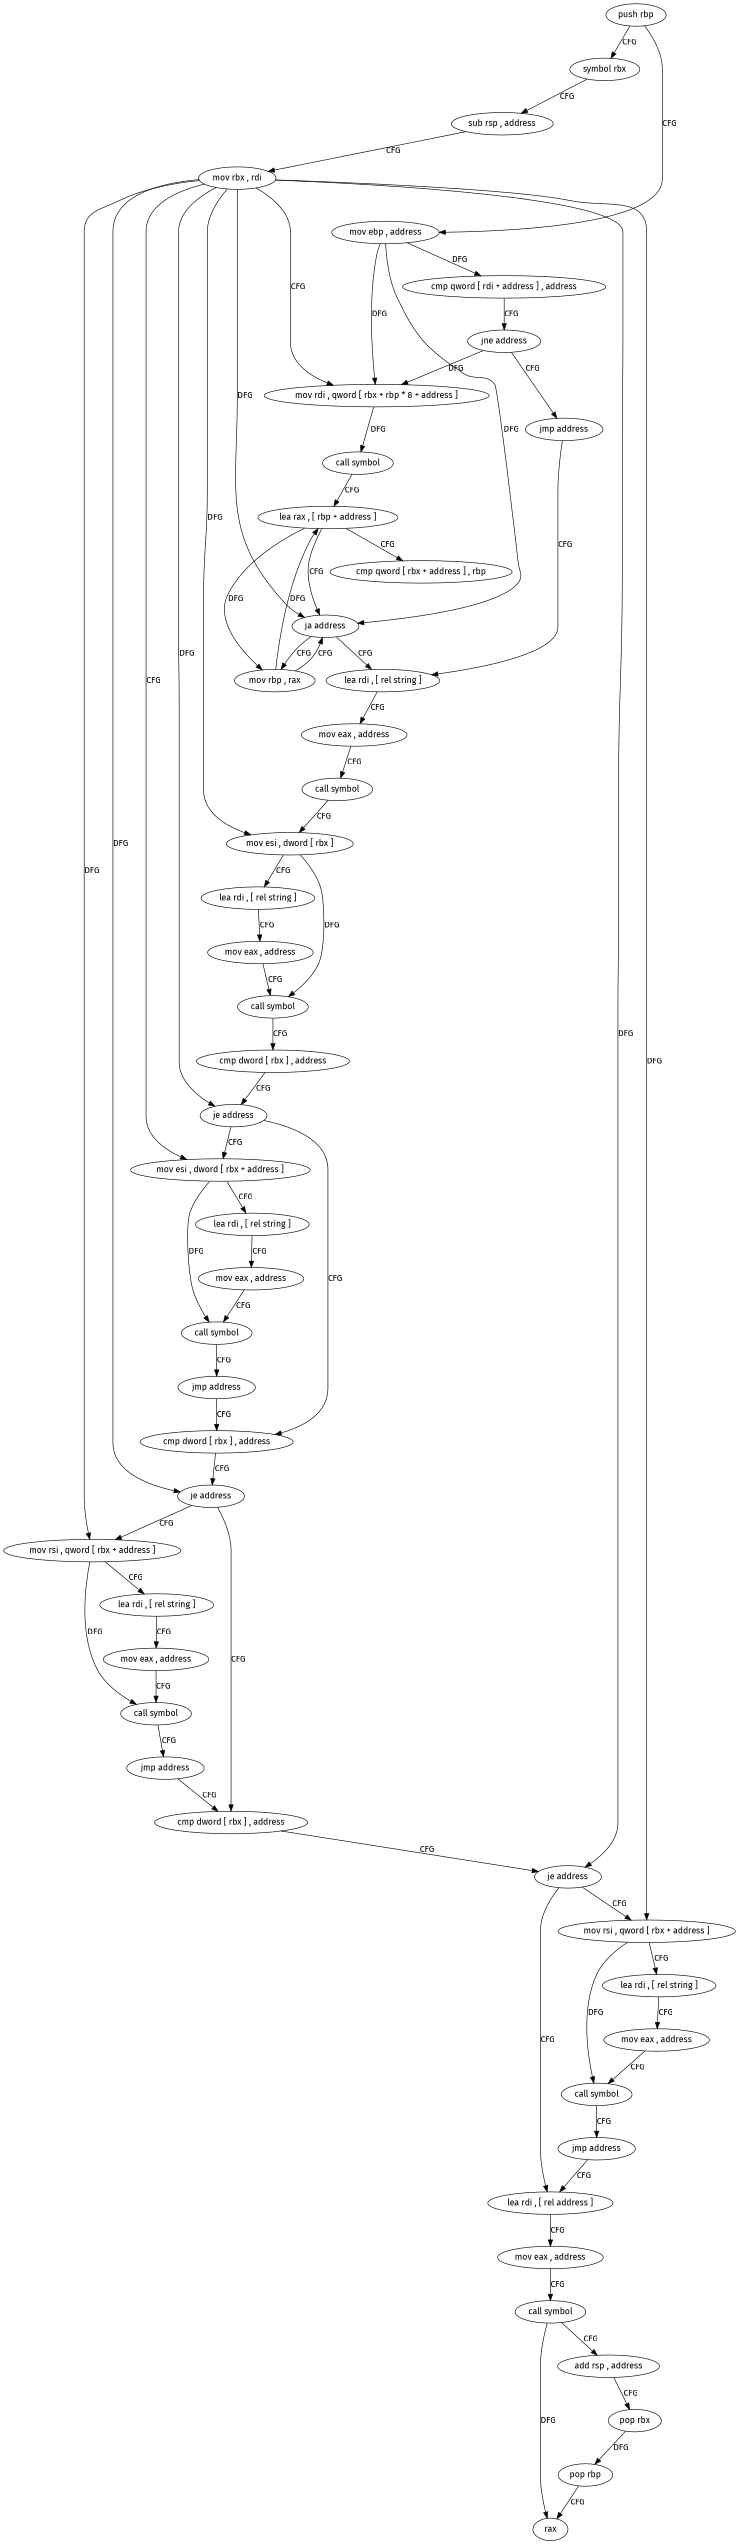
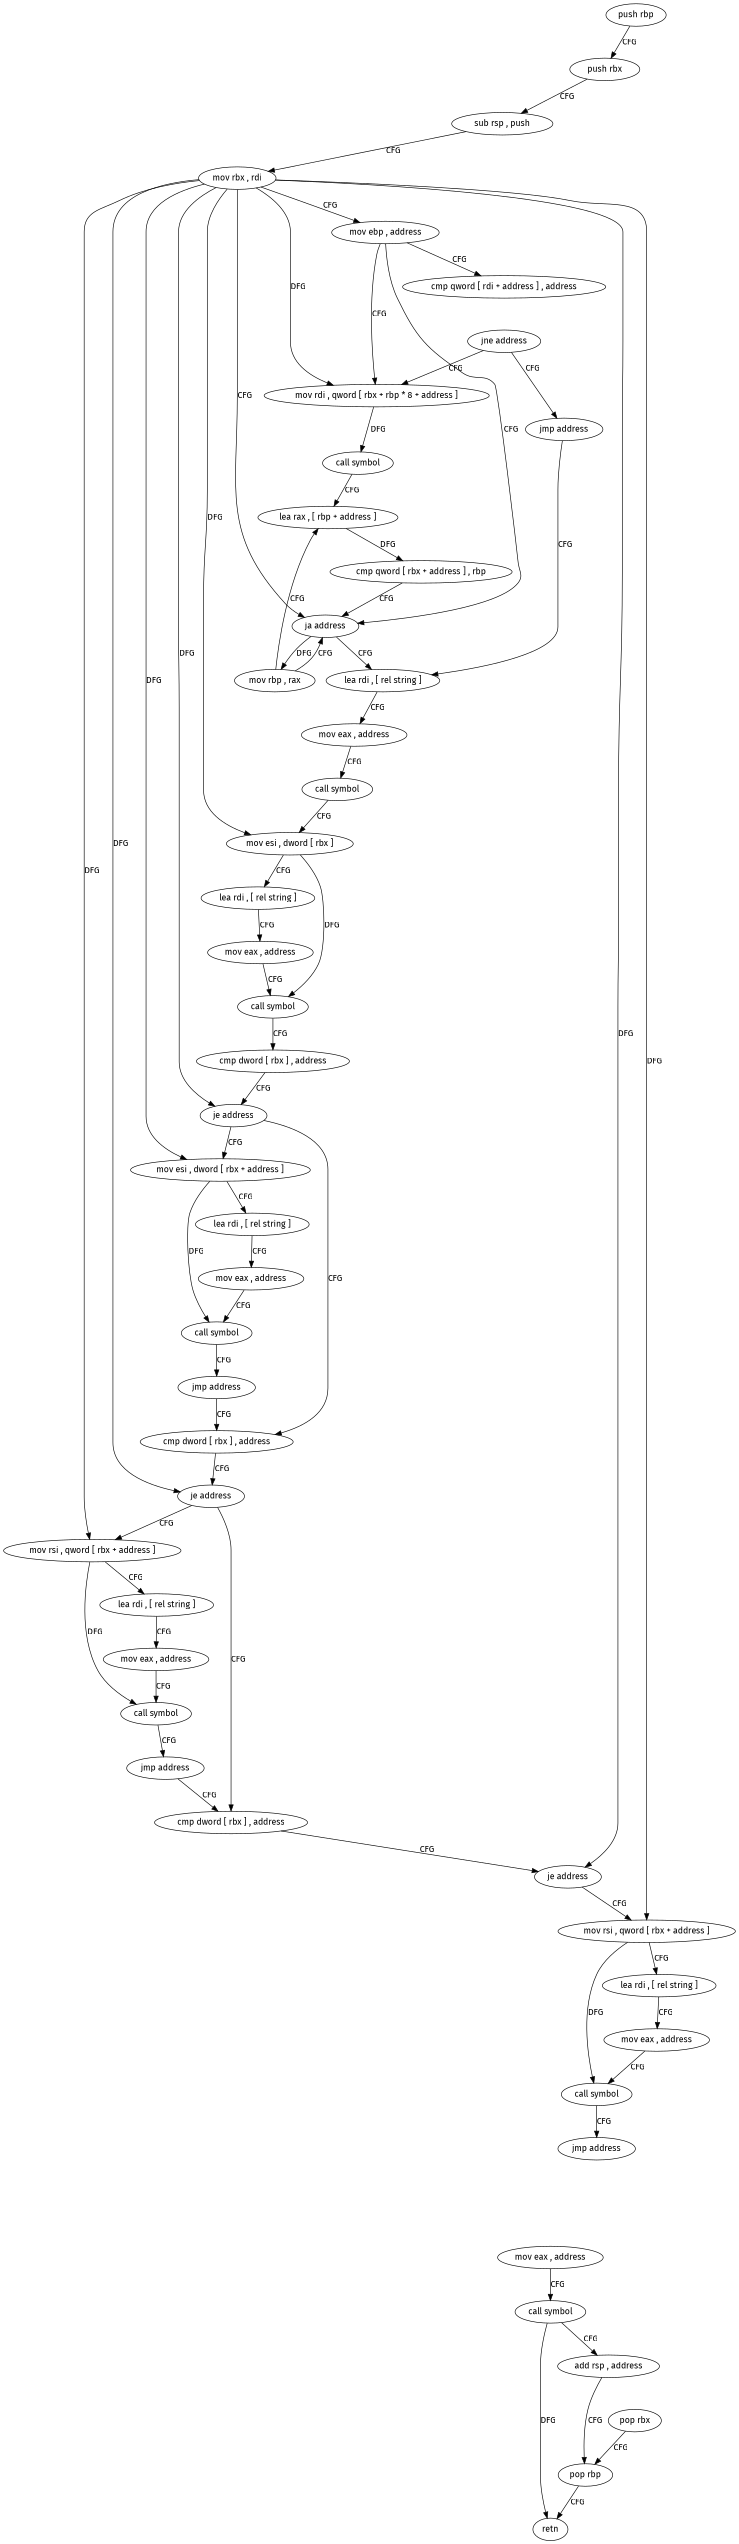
  digraph {
    fontname="Fira Sans"
    node [fontname="Fira Sans"]
    edge [fontname="Fira Sans"]
    n1 [label="push rbp"]
-   n2 [label="symbol rbx"]
-   n3 [label="sub rsp , address"]
+   n2 [label="push rbx"]
+   n3 [label="sub rsp , push"]
    n4 [label="mov rbx , rdi"]
    n5 [label="mov ebp , address"]
    n6 [label="mov rdi , qword [ rbx + rbp * 8 + address ]"]
    n7 [label="ja address"]
    n8 [label="mov esi , dword [ rbx ]"]
    n9 [label="je address"]
    n10 [label="mov esi , dword [ rbx + address ]"]
    n11 [label="je address"]
    n12 [label="mov rsi , qword [ rbx + address ]"]
    n13 [label="je address"]
    n14 [label="mov rsi , qword [ rbx + address ]"]
    n15 [label="cmp qword [ rdi + address ] , address"]
    n16 [label="call symbol"]
    n17 [label="lea rdi , [ rel string ]"]
    n18 [label="mov rbp , rax"]
    n19 [label="lea rdi , [ rel string ]"]
    n20 [label="call symbol"]
    n21 [label="cmp dword [ rbx ] , address"]
    n22 [label="lea rdi , [ rel string ]"]
    n23 [label="call symbol"]
    n24 [label="cmp dword [ rbx ] , address"]
    n25 [label="lea rdi , [ rel string ]"]
    n26 [label="call symbol"]
-   n27 [label="lea rdi , [ rel address ]"]
    n28 [label="lea rdi , [ rel string ]"]
    n29 [label="call symbol"]
    n30 [label="jne address"]
    n31 [label="lea rax , [ rbp + address ]"]
    n32 [label="cmp qword [ rbx + address ] , rbp"]
    n33 [label="jmp address"]
    n34 [label="mov eax , address"]
    n35 [label="call symbol"]
    n36 [label="mov eax , address"]
    n37 [label="cmp dword [ rbx ] , address"]
    n38 [label="mov eax , address"]
    n39 [label="jmp address"]
    n40 [label="mov eax , address"]
    n41 [label="jmp address"]
    n42 [label="mov eax , address"]
    n43 [label="mov eax , address"]
    n44 [label="jmp address"]
    n45 [label="call symbol"]
    n46 [label="add rsp , address"]
-   n47 [label=rax]
+   n47 [label=retn]
    n48 [label="pop rbx"]
    n49 [label="pop rbp"]
    n1 -> n2 [label=CFG]
    n2 -> n3 [label=CFG]
    n3 -> n4 [label=CFG]
-   n1 -> n5 [label=CFG]
-   n4 -> n6 [label=CFG]
-   n4 -> n7 [label=DFG]
+   n4 -> n5 [label=CFG]
+   n4 -> n6 [label=DFG]
+   n4 -> n7 [label=CFG]
    n4 -> n8 [label=DFG]
    n4 -> n9 [label=DFG]
-   n4 -> n10 [label=CFG]
+   n4 -> n10 [label=DFG]
    n4 -> n11 [label=DFG]
    n4 -> n12 [label=DFG]
    n4 -> n13 [label=DFG]
    n4 -> n14 [label=DFG]
-   n5 -> n6 [label=DFG]
-   n5 -> n7 [label=DFG]
-   n5 -> n15 [label=DFG]
+   n5 -> n6 [label=CFG]
+   n5 -> n7 [label=CFG]
+   n5 -> n15 [label=CFG]
    n6 -> n16 [label=DFG]
    n7 -> n17 [label=CFG]
-   n7 -> n18 [label=CFG]
+   n7 -> n18 [label=DFG]
    n8 -> n19 [label=CFG]
    n8 -> n20 [label=DFG]
    n9 -> n10 [label=CFG]
    n9 -> n21 [label=CFG]
    n10 -> n22 [label=CFG]
    n10 -> n23 [label=DFG]
    n11 -> n12 [label=CFG]
    n11 -> n24 [label=CFG]
    n12 -> n25 [label=CFG]
    n12 -> n26 [label=DFG]
    n13 -> n14 [label=CFG]
-   n13 -> n27 [label=CFG]
    n14 -> n28 [label=CFG]
    n14 -> n29 [label=DFG]
-   n15 -> n30 [label=CFG]
    n16 -> n31 [label=CFG]
    n17 -> n34 [label=CFG]
    n18 -> n7 [label=CFG]
-   n18 -> n31 [label=DFG]
+   n18 -> n31 [label=CFG]
    n19 -> n36 [label=CFG]
    n20 -> n37 [label=CFG]
    n21 -> n11 [label=CFG]
    n22 -> n38 [label=CFG]
    n23 -> n39 [label=CFG]
    n24 -> n13 [label=CFG]
    n25 -> n40 [label=CFG]
    n26 -> n41 [label=CFG]
-   n27 -> n42 [label=CFG]
    n28 -> n43 [label=CFG]
    n29 -> n44 [label=CFG]
-   n30 -> n6 [label=DFG]
+   n30 -> n6 [label=CFG]
    n30 -> n33 [label=CFG]
-   n31 -> n18 [label=DFG]
-   n31 -> n32 [label=CFG]
-   n31 -> n7 [label=CFG]
+   n31 -> n32 [label=DFG]
+   n32 -> n7 [label=CFG]
    n33 -> n17 [label=CFG]
    n34 -> n35 [label=CFG]
    n35 -> n8 [label=CFG]
    n36 -> n20 [label=CFG]
    n37 -> n9 [label=CFG]
    n38 -> n23 [label=CFG]
    n39 -> n21 [label=CFG]
    n40 -> n26 [label=CFG]
    n41 -> n24 [label=CFG]
    n42 -> n45 [label=CFG]
    n43 -> n29 [label=CFG]
-   n44 -> n27 [label=CFG]
    n45 -> n46 [label=CFG]
    n45 -> n47 [label=DFG]
-   n46 -> n48 [label=CFG]
-   n48 -> n49 [label=DFG]
+   n46 -> n49 [label=CFG]
+   n48 -> n49 [label=CFG]
    n49 -> n47 [label=CFG]
  }
